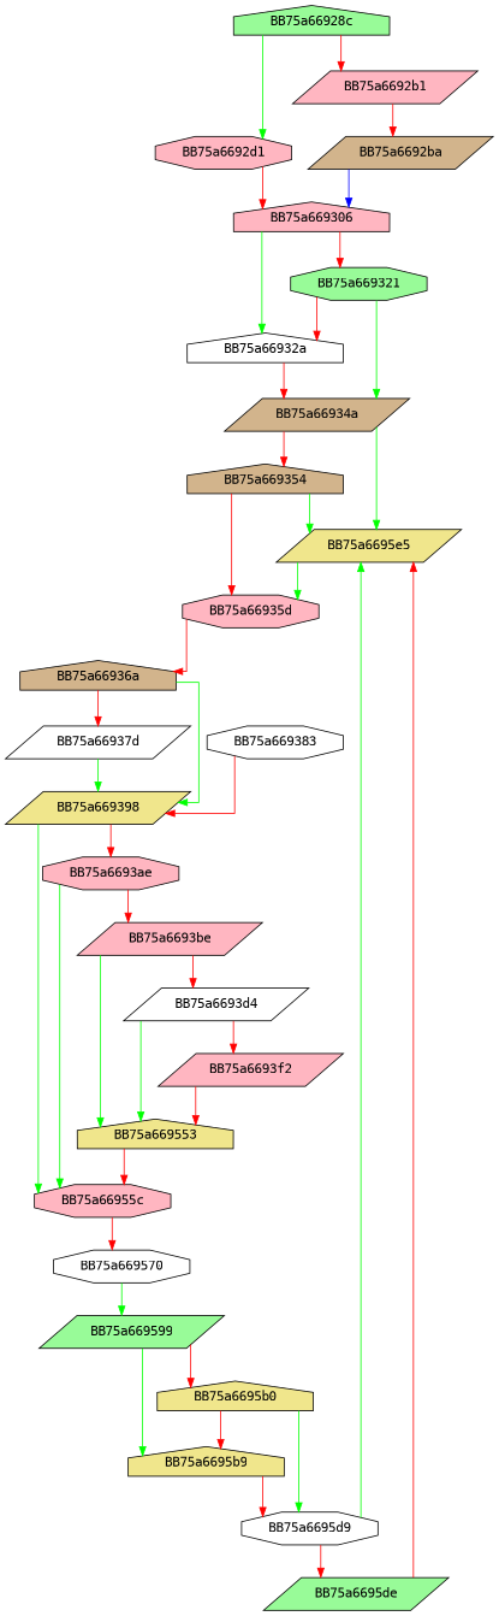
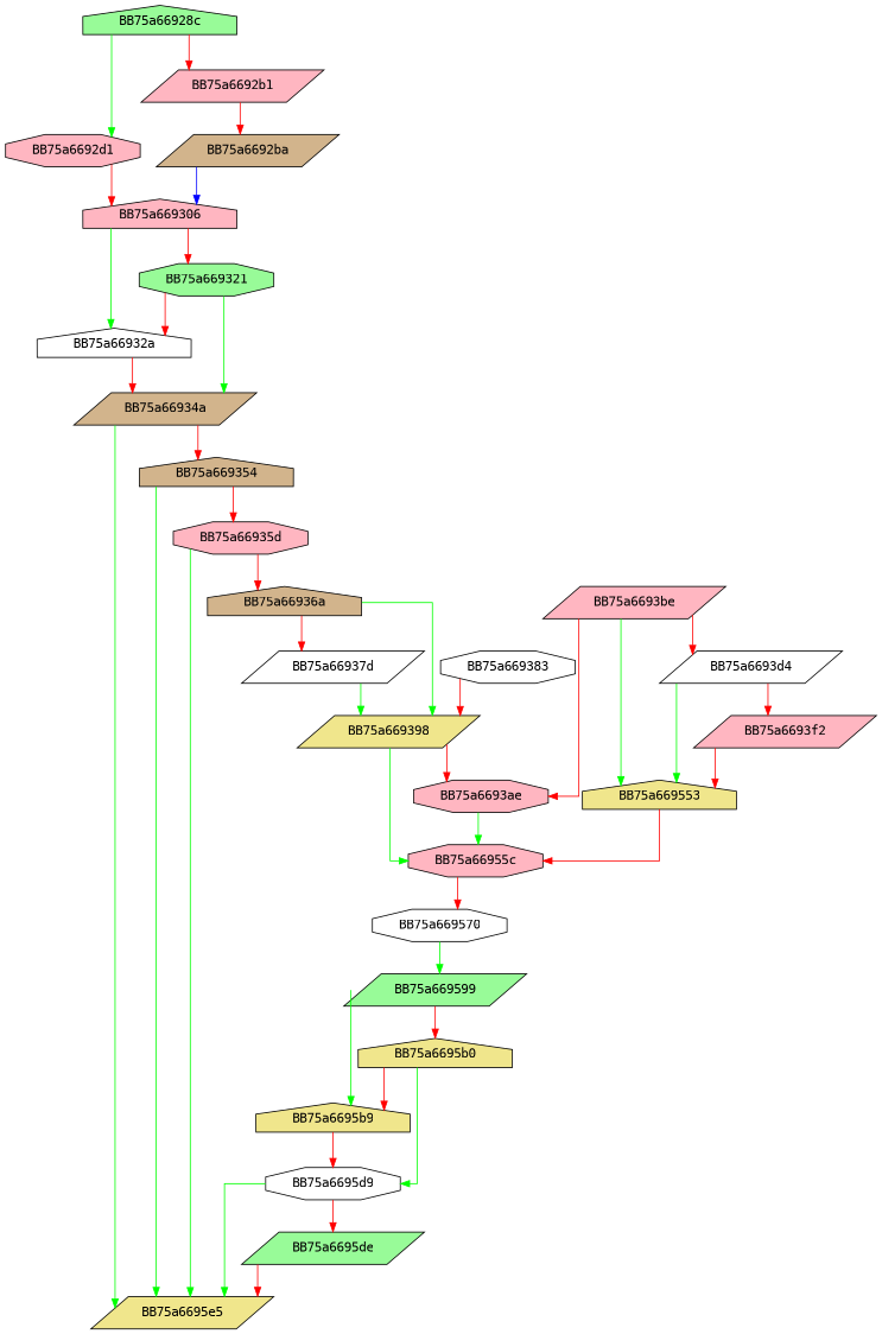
  digraph {
    fontname="DejaVu Sans Mono"
    splines=ortho
    node [fillcolor=lightpink fontname="DejaVu Sans Mono" shape=parallelogram style=filled]
    edge [color=red fontname="DejaVu Sans Mono"]
    BB75a66928c [fillcolor=palegreen shape=house]
    BB75a6692d1 [shape=octagon]
    BB75a6692b1
    BB75a669306 [shape=house]
    BB75a6692ba [fillcolor=tan]
    BB75a66932a [fillcolor=white shape=house]
    BB75a669321 [fillcolor=palegreen shape=octagon]
    BB75a66934a [fillcolor=tan]
    BB75a6695e5 [fillcolor=khaki]
    BB75a669354 [fillcolor=tan shape=house]
    BB75a66935d [shape=octagon]
    BB75a66936a [fillcolor=tan shape=house]
    BB75a669398 [fillcolor=khaki]
    BB75a66937d [fillcolor=white]
    BB75a66955c [shape=octagon]
    BB75a6693ae [shape=octagon]
    BB75a669570 [fillcolor=white shape=octagon]
    BB75a6693be
    BB75a669383 [fillcolor=white shape=octagon]
    BB75a669599 [fillcolor=palegreen]
    BB75a669553 [fillcolor=khaki shape=house]
    BB75a6693d4 [fillcolor=white]
    BB75a6693f2
    BB75a6695b9 [fillcolor=khaki shape=house]
    BB75a6695b0 [fillcolor=khaki shape=house]
    BB75a6695d9 [fillcolor=white shape=octagon]
    BB75a6695de [fillcolor=palegreen]
    BB75a66928c -> BB75a6692d1 [color=green]
    BB75a66928c -> BB75a6692b1
    BB75a6692d1 -> BB75a669306
    BB75a6692b1 -> BB75a6692ba
    BB75a669306 -> BB75a66932a [color=green]
    BB75a669306 -> BB75a669321
    BB75a6692ba -> BB75a669306 [color=blue]
    BB75a66932a -> BB75a66934a
    BB75a669321 -> BB75a66932a
    BB75a669321 -> BB75a66934a [color=green]
    BB75a66934a -> BB75a6695e5 [color=green]
    BB75a66934a -> BB75a669354
    BB75a669354 -> BB75a6695e5 [color=green]
    BB75a669354 -> BB75a66935d
-   BB75a6695e5 -> BB75a66935d [color=green]
+   BB75a66935d -> BB75a6695e5 [color=green]
    BB75a66935d -> BB75a66936a
    BB75a66936a -> BB75a669398 [color=green]
    BB75a66936a -> BB75a66937d
    BB75a669398 -> BB75a66955c [color=green]
    BB75a669398 -> BB75a6693ae
    BB75a66937d -> BB75a669398 [color=green]
    BB75a66955c -> BB75a669570
    BB75a6693ae -> BB75a66955c [color=green]
-   BB75a6693ae -> BB75a6693be
+   BB75a6693be -> BB75a6693ae
    BB75a669570 -> BB75a669599 [color=green]
    BB75a6693be -> BB75a669553 [color=green]
    BB75a6693be -> BB75a6693d4
    BB75a669383 -> BB75a669398
    BB75a669599 -> BB75a6695b9 [color=green]
    BB75a669599 -> BB75a6695b0
    BB75a669553 -> BB75a66955c
    BB75a6693d4 -> BB75a669553 [color=green]
    BB75a6693d4 -> BB75a6693f2
    BB75a6693f2 -> BB75a669553
    BB75a6695b9 -> BB75a6695d9
    BB75a6695b0 -> BB75a6695b9
    BB75a6695b0 -> BB75a6695d9 [color=green]
    BB75a6695d9 -> BB75a6695e5 [color=green]
    BB75a6695d9 -> BB75a6695de
    BB75a6695de -> BB75a6695e5
  }
